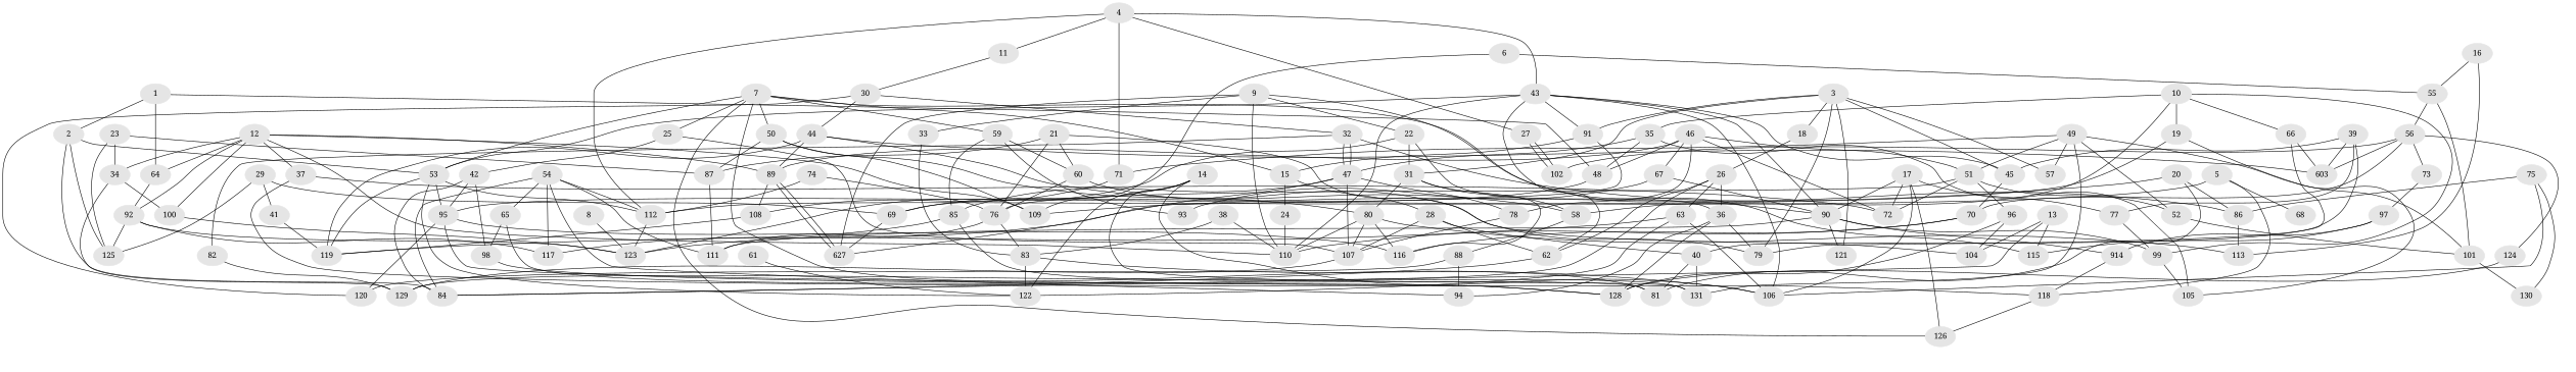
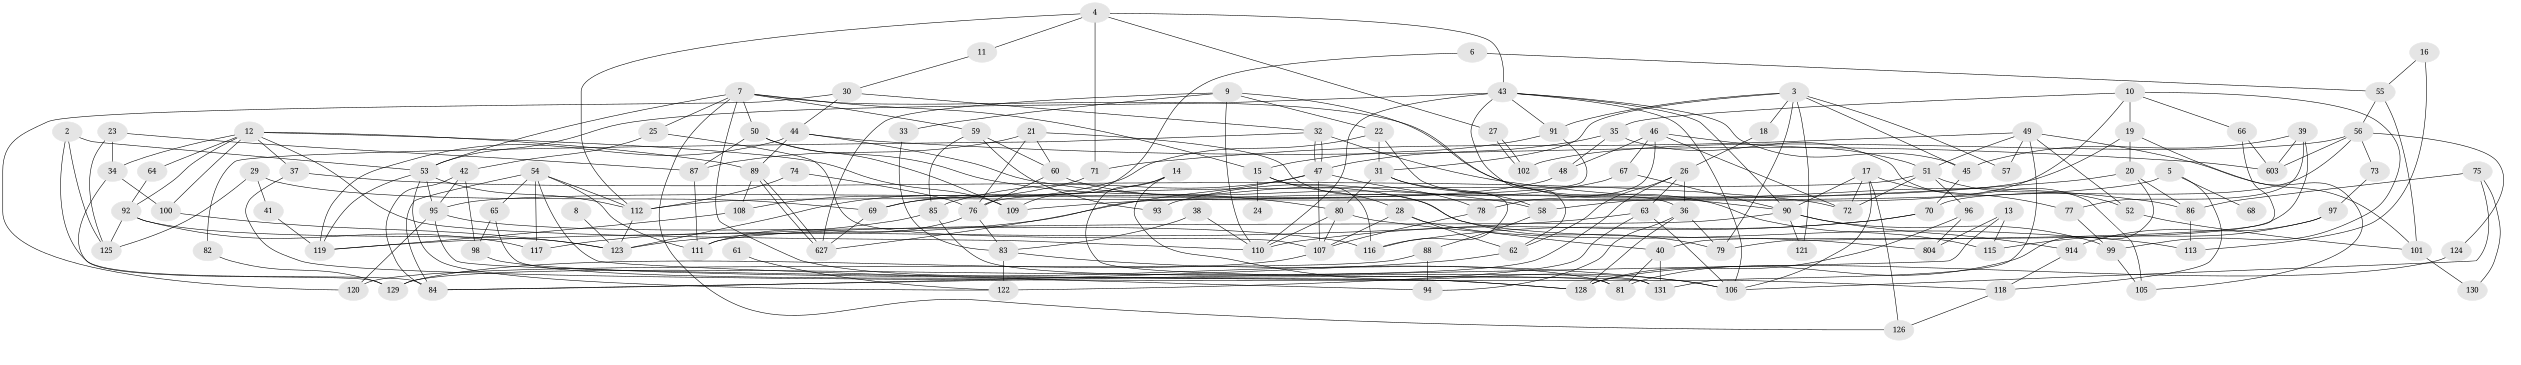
  graph {
    fontname="Noto Serif"
    node [color=gray90 fontname="Noto Serif" style=filled]
    edge [fontname="Noto Serif"]
-   1
    2
    48
    64
    53
    84
    125
    69
    92
    112
    95
    122
    119
    3
    18
    31
    45
    57
    79
    91
    121
    26
    58
    116
    80
    70
    15
    123
    4
    11
    27
    43
    71
    30
    102
    90
    110
    106
    62
    108
    5
    68
    118
    120
    128
    126
    6
    55
    109
    101
    56
    7
    25
    50
    59
    81
    24
    28
    42
    107
    87
    60
    85
    93
    99
    111
    n67 [label=914]
    8
    9
    22
    33
    115
    n73 [label=627]
    36
    83
    10
    19
    35
    66
    20
    105
    47
    88
    n84 [label=603]
    32
    44
    12
    34
    37
    89
    100
    129
    72
    117
    13
-   104
+   104 [label=804]
    14
    131
    40
    16
    113
    17
    77
    63
    86
    21
    76
    94
    23
    98
    29
    41
    82
    78
    38
    39
    46
    51
    67
    52
    96
    49
    130
    54
    65
    73
    124
    97
    61
    74
    75
-   1 -- 2
-   1 -- 48
-   1 -- 64
    2 -- 53
    2 -- 84
    2 -- 125
    48 -- 69
    64 -- 92
    53 -- 112
    53 -- 95
    53 -- 122
    53 -- 119
    69 -- n73
    92 -- 125
    92 -- 123
    92 -- 117
    112 -- 123
    95 -- 116
    95 -- 120
    95 -- 128
    3 -- 18
    3 -- 31
    3 -- 45
    3 -- 57
    3 -- 79
    3 -- 91
    3 -- 121
    18 -- 26
    31 -- 58
    31 -- 116
    31 -- 80
    45 -- 70
    91 -- 15
    91 -- 123
    26 -- 62
    26 -- 36
    26 -- 129
    26 -- 63
    58 -- 88
    80 -- 110
    80 -- 107
    80 -- 113
    70 -- 116
    70 -- 110
-   80 -- 116
+   15 -- 116
    15 -- 24
    15 -- 28
    4 -- 112
    4 -- 11
    4 -- 27
    4 -- 43
    4 -- 71
    11 -- 30
    27 -- 102
    27 -- 102
    43 -- 53
    43 -- 45
    43 -- 91
    43 -- 90
    43 -- 110
    43 -- 106
    43 -- 62
    71 -- 108
    30 -- 120
    30 -- 32
    30 -- 44
    90 -- 121
    90 -- 99
    90 -- 111
    90 -- n67
    62 -- 84
    108 -- 119
    5 -- 95
    5 -- 68
    5 -- 118
    118 -- 126
    6 -- 55
    6 -- 109
    55 -- 101
    55 -- 56
    101 -- 130
    56 -- 70
    56 -- 102
    56 -- n84
    56 -- 73
    56 -- 124
    7 -- 53
    7 -- 15
    7 -- 90
    7 -- 126
    7 -- 25
    7 -- 50
    7 -- 59
    7 -- 81
    25 -- 42
    25 -- 107
    50 -- 80
    50 -- 109
    50 -- 87
    59 -- 60
    59 -- 85
    59 -- 93
-   24 -- 110
    28 -- 62
    28 -- 107
    28 -- 40
    42 -- 84
    42 -- 95
    42 -- 98
    107 -- 129
    87 -- 111
    60 -- 104
    60 -- 76
    85 -- 117
    85 -- 131
    99 -- 105
    n67 -- 118
    8 -- 123
    9 -- 110
    9 -- 22
    9 -- 33
    9 -- 115
    9 -- n73
    22 -- 31
    22 -- 123
    22 -- 36
    33 -- 83
    36 -- 79
    36 -- 128
    36 -- 94
    83 -- 122
    83 -- 106
    10 -- 58
    10 -- 99
    10 -- 19
    10 -- 35
    10 -- 66
    19 -- 112
+   19 -- 20
    19 -- 105
    35 -- 48
    35 -- 105
    35 -- 47
    66 -- 79
    66 -- n84
    20 -- 109
    20 -- 81
    20 -- 86
    47 -- 107
    47 -- 85
    47 -- n73
    47 -- 78
    88 -- 120
    88 -- 94
    32 -- 47
    32 -- 47
    32 -- 86
    32 -- 82
    44 -- 119
    44 -- 58
    44 -- n84
    44 -- 89
    12 -- 64
    12 -- 92
    12 -- 110
    12 -- 109
    12 -- 34
    12 -- 37
    12 -- 89
    12 -- 100
    34 -- 100
    34 -- 129
    37 -- 118
    37 -- 72
    89 -- 108
    89 -- n73
    89 -- n73
    100 -- 123
    13 -- 84
    13 -- 115
    13 -- 104
    14 -- 69
-   14 -- 122
    14 -- 106
    14 -- 131
    40 -- 81
    40 -- 131
    16 -- 55
    16 -- 113
    17 -- 90
    17 -- 106
    17 -- 126
    17 -- 72
    17 -- 77
    77 -- 99
    63 -- 122
    63 -- 119
    63 -- 106
    86 -- 113
    21 -- 79
    21 -- 87
    21 -- 60
    21 -- 76
    76 -- 111
    76 -- 83
    23 -- 125
    23 -- 87
    23 -- 34
    98 -- 128
    29 -- 125
    29 -- 69
    29 -- 41
    41 -- 119
    82 -- 129
    78 -- 107
    38 -- 110
    38 -- 83
    39 -- 45
    39 -- n84
    39 -- 40
    39 -- 77
    46 -- 48
-   46 -- 89
    46 -- 72
    46 -- 78
    46 -- 51
    46 -- 67
    51 -- 72
    51 -- 76
    51 -- 52
    51 -- 96
    67 -- 90
    67 -- 93
    52 -- 101
    96 -- 128
    96 -- 104
    49 -- 57
    49 -- 71
    49 -- 101
    49 -- 131
    49 -- 51
    49 -- 52
    54 -- 84
    54 -- 112
    54 -- 111
    54 -- 117
    54 -- 94
    54 -- 65
    65 -- 81
    65 -- 98
    73 -- 97
    124 -- 128
    97 -- n67
    97 -- 115
    61 -- 122
    74 -- 112
    74 -- 76
    75 -- 106
    75 -- 86
    75 -- 130
  }
